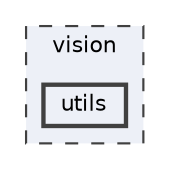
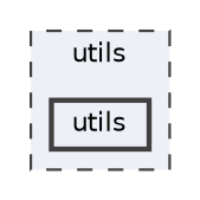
  digraph {
    compound=true
    n1 [color=grey25 fillcolor="#edf0f7" fontname=Helvetica fontsize=10 height=0.2 label=utils shape=box style="filled,bold" width=0.4]
    subgraph cluster_1 {
      bgcolor="#edf0f7"
      fontname=Helvetica
      fontsize=10
-     label=vision
+     label=utils
      pencolor=grey25
      style="filled,dashed"
      n1
    }
  }
